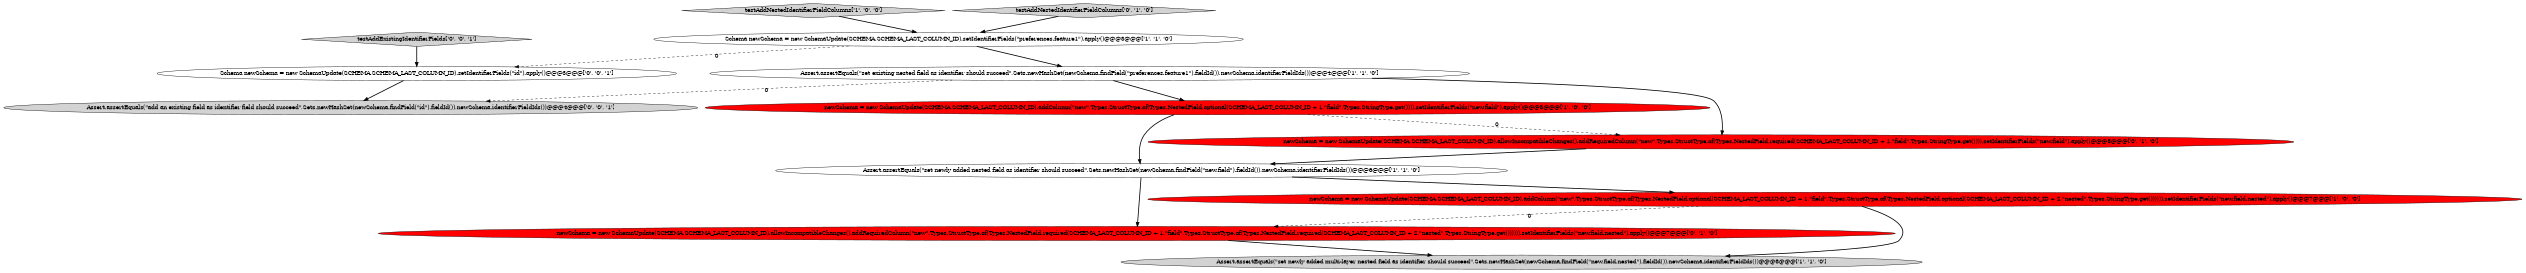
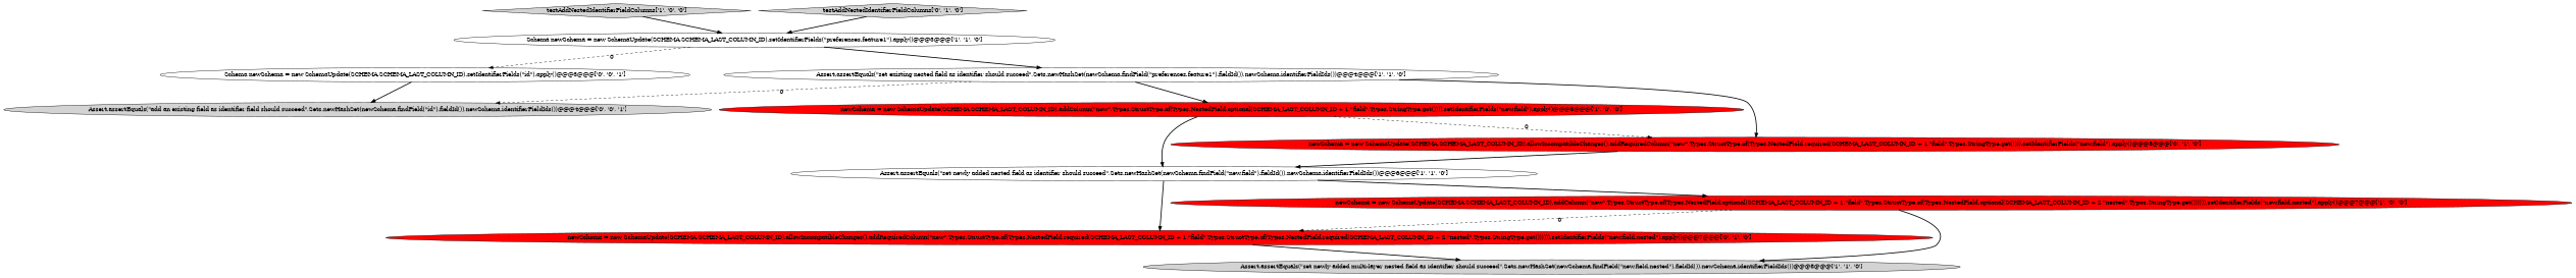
  digraph {
    node [fillcolor=lightgray shape=ellipse style=filled]
    edge [style=bold]
-   n1 [label="testAddExistingIdentifierFields['0', '0', '1']" shape=diamond]
    n2 [fillcolor=white label="Schema newSchema = new SchemaUpdate(SCHEMA,SCHEMA_LAST_COLUMN_ID).setIdentifierFields(\"id\").apply()@@@3@@@['0', '0', '1']"]
    n3 [fillcolor=white label="Assert.assertEquals(\"set existing nested field as identifier should succeed\",Sets.newHashSet(newSchema.findField(\"preferences.feature1\").fieldId()),newSchema.identifierFieldIds())@@@4@@@['1', '1', '0']"]
    n4 [label="Assert.assertEquals(\"add an existing field as identifier field should succeed\",Sets.newHashSet(newSchema.findField(\"id\").fieldId()),newSchema.identifierFieldIds())@@@4@@@['0', '0', '1']"]
    n5 [fillcolor=red label="newSchema = new SchemaUpdate(SCHEMA,SCHEMA_LAST_COLUMN_ID).addColumn(\"new\",Types.StructType.of(Types.NestedField.optional(SCHEMA_LAST_COLUMN_ID + 1,\"field\",Types.StringType.get()))).setIdentifierFields(\"new.field\").apply()@@@5@@@['1', '0', '0']"]
    n6 [fillcolor=red label="newSchema = new SchemaUpdate(SCHEMA,SCHEMA_LAST_COLUMN_ID).allowIncompatibleChanges().addRequiredColumn(\"new\",Types.StructType.of(Types.NestedField.required(SCHEMA_LAST_COLUMN_ID + 1,\"field\",Types.StringType.get()))).setIdentifierFields(\"new.field\").apply()@@@5@@@['0', '1', '0']"]
    n7 [fillcolor=white label="Schema newSchema = new SchemaUpdate(SCHEMA,SCHEMA_LAST_COLUMN_ID).setIdentifierFields(\"preferences.feature1\").apply()@@@3@@@['1', '1', '0']"]
    n8 [fillcolor=white label="Assert.assertEquals(\"set newly added nested field as identifier should succeed\",Sets.newHashSet(newSchema.findField(\"new.field\").fieldId()),newSchema.identifierFieldIds())@@@6@@@['1', '1', '0']"]
    n9 [fillcolor=red label="newSchema = new SchemaUpdate(SCHEMA,SCHEMA_LAST_COLUMN_ID).allowIncompatibleChanges().addRequiredColumn(\"new\",Types.StructType.of(Types.NestedField.required(SCHEMA_LAST_COLUMN_ID + 1,\"field\",Types.StructType.of(Types.NestedField.required(SCHEMA_LAST_COLUMN_ID + 2,\"nested\",Types.StringType.get()))))).setIdentifierFields(\"new.field.nested\").apply()@@@7@@@['0', '1', '0']"]
    n10 [fillcolor=red label="newSchema = new SchemaUpdate(SCHEMA,SCHEMA_LAST_COLUMN_ID).addColumn(\"new\",Types.StructType.of(Types.NestedField.optional(SCHEMA_LAST_COLUMN_ID + 1,\"field\",Types.StructType.of(Types.NestedField.optional(SCHEMA_LAST_COLUMN_ID + 2,\"nested\",Types.StringType.get()))))).setIdentifierFields(\"new.field.nested\").apply()@@@7@@@['1', '0', '0']"]
    n11 [label="Assert.assertEquals(\"set newly added multi-layer nested field as identifier should succeed\",Sets.newHashSet(newSchema.findField(\"new.field.nested\").fieldId()),newSchema.identifierFieldIds())@@@8@@@['1', '1', '0']"]
    n12 [label="testAddNestedIdentifierFieldColumns['1', '0', '0']" shape=diamond]
    n13 [label="testAddNestedIdentifierFieldColumns['0', '1', '0']" shape=diamond]
-   n1 -> n2
    n2 -> n4
    n3 -> n4 [label=0 style=dashed]
    n3 -> n5
    n3 -> n6
    n5 -> n6 [label=0 style=dashed]
    n5 -> n8
    n6 -> n8
    n7 -> n2 [label=0 style=dashed]
    n7 -> n3
    n8 -> n9
    n8 -> n10
    n9 -> n11
    n10 -> n9 [label=0 style=dashed]
    n10 -> n11
    n12 -> n7
    n13 -> n7
  }
